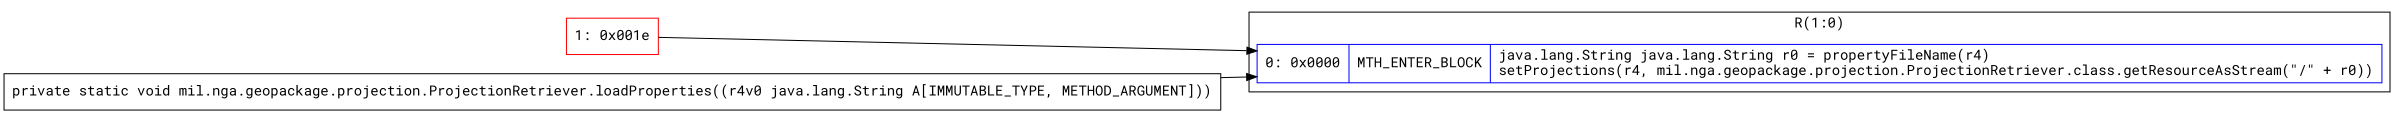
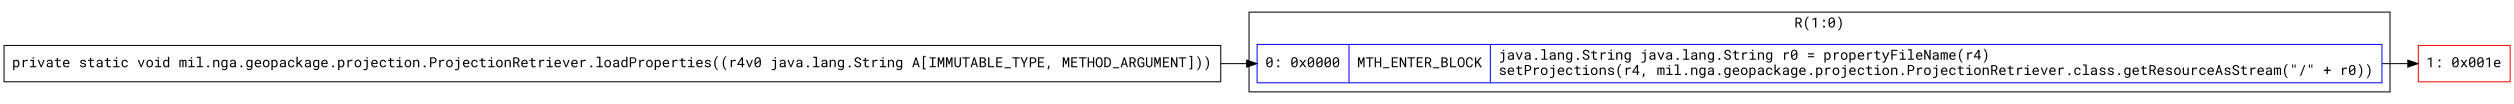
  digraph {
    rankdir=LR
    fontname="Roboto Mono"
    node [shape=record fontname="Roboto Mono"]
    edge [fontname="Roboto Mono"]
    n1 [color=blue label="{0\:\ 0x0000|MTH_ENTER_BLOCK\l|java.lang.String java.lang.String r0 = propertyFileName(r4)\lsetProjections(r4, mil.nga.geopackage.projection.ProjectionRetriever.class.getResourceAsStream(\"\/\" + r0))\l}"]
    n2 [color=red label="{1\:\ 0x001e}"]
    n3 [label="{private static void mil.nga.geopackage.projection.ProjectionRetriever.loadProperties((r4v0 java.lang.String A[IMMUTABLE_TYPE, METHOD_ARGUMENT])) }"]
    subgraph cluster_1 {
      label="R(1:0)"
      n1
    }
-   n2 -> n1
+   n1 -> n2
    n3 -> n1
  }
